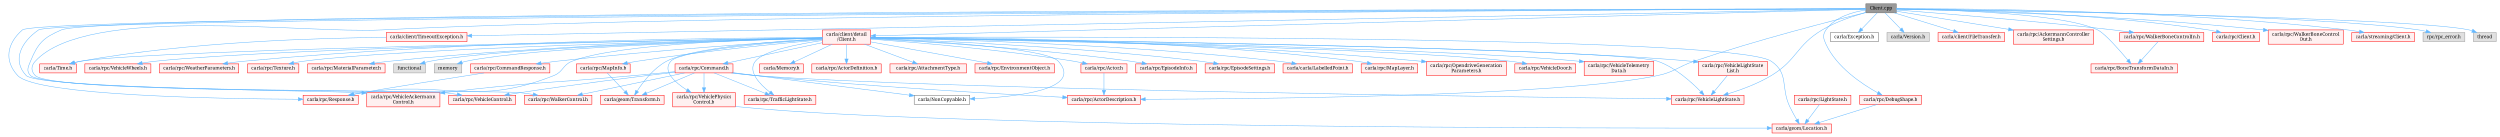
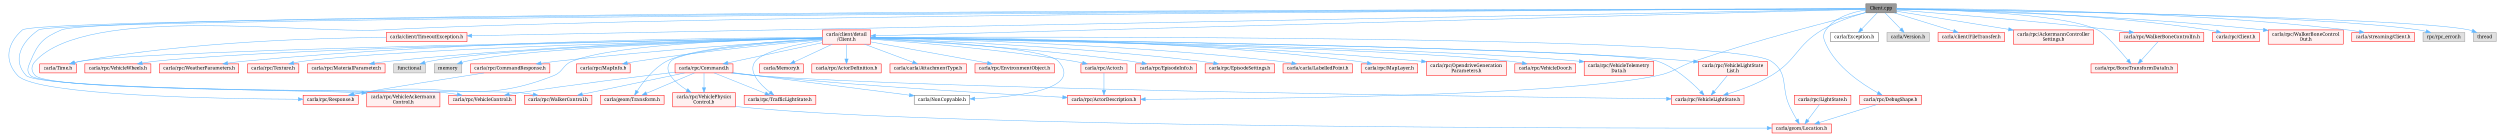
  digraph {
    fontname="Noto Serif"
    node [color=red fillcolor="#FFF0F0" fontname="Noto Serif" fontsize=10 shape=box style=filled]
    edge [color=steelblue1 fontname="Noto Serif" fontsize=10 labelfontname=Helvetica labelfontsize=10 style=solid]
    n1 [color=gray40 fillcolor=grey60 fontcolor=black height=0.2 label="Client.cpp" width=0.4]
    n2 [height=0.2 label="carla/client/detail\l/Client.h" width=0.4]
    n3 [height=0.2 label="carla/rpc/ActorDescription.h" width=0.4]
    n4 [height=0.2 label="carla/rpc/VehicleAckermann\lControl.h" width=0.4]
    n5 [height=0.2 label="carla/rpc/VehicleControl.h" width=0.4]
    n6 [height=0.2 label="carla/rpc/VehicleLightState.h" width=0.4]
    n7 [height=0.2 label="carla/rpc/WalkerControl.h" width=0.4]
    n8 [height=0.2 label="carla/rpc/Response.h" width=0.4]
    n9 [color=grey40 fillcolor=white height=0.2 label="carla/Exception.h" width=0.4]
    n10 [color=grey60 fillcolor="#E0E0E0" height=0.2 label="carla/Version.h" width=0.4]
    n11 [height=0.2 label="carla/client/FileTransfer.h" width=0.4]
    n12 [height=0.2 label="carla/client/TimeoutException.h" width=0.4]
    n13 [height=0.2 label="carla/rpc/AckermannController\lSettings.h" width=0.4]
    n14 [height=0.2 label="carla/rpc/BoneTransformDataIn.h" width=0.4]
    n15 [height=0.2 label="carla/rpc/Client.h" width=0.4]
    n16 [height=0.2 label="carla/rpc/DebugShape.h" width=0.4]
    n17 [height=0.2 label="carla/rpc/WalkerBoneControlIn.h" width=0.4]
    n18 [height=0.2 label="carla/rpc/WalkerBoneControl\lOut.h" width=0.4]
    n19 [height=0.2 label="carla/streaming/Client.h" width=0.4]
    n20 [color=grey60 fillcolor="#E0E0E0" height=0.2 label="rpc/rpc_error.h" width=0.4]
    n21 [color=grey60 fillcolor="#E0E0E0" height=0.2 label=thread width=0.4]
    n22 [height=0.2 label="carla/Memory.h" width=0.4]
    n23 [color=grey40 fillcolor=white height=0.2 label="carla/NonCopyable.h" width=0.4]
    n24 [height=0.2 label="carla/Time.h" width=0.4]
    n25 [height=0.2 label="carla/geom/Transform.h" width=0.4]
    n26 [height=0.2 label="carla/geom/Location.h" width=0.4]
    n27 [height=0.2 label="carla/rpc/Actor.h" width=0.4]
    n28 [height=0.2 label="carla/rpc/ActorDefinition.h" width=0.4]
-   n29 [height=0.2 label="carla/rpc/AttachmentType.h" width=0.4]
+   n29 [height=0.2 label="carla/carla/AttachmentType.h" width=0.4]
    n30 [height=0.2 label="carla/rpc/Command.h" width=0.4]
    n31 [height=0.2 label="carla/rpc/TrafficLightState.h" width=0.4]
    n32 [height=0.2 label="carla/rpc/VehiclePhysics\lControl.h" width=0.4]
    n33 [height=0.2 label="carla/rpc/CommandResponse.h" width=0.4]
    n34 [height=0.2 label="carla/rpc/EnvironmentObject.h" width=0.4]
    n35 [height=0.2 label="carla/rpc/EpisodeInfo.h" width=0.4]
    n36 [height=0.2 label="carla/rpc/EpisodeSettings.h" width=0.4]
    n37 [height=0.2 label="carla/carla/LabelledPoint.h" width=0.4]
    n38 [height=0.2 label="carla/rpc/MapInfo.h" width=0.4]
    n39 [height=0.2 label="carla/rpc/MapLayer.h" width=0.4]
    n40 [height=0.2 label="carla/rpc/OpendriveGeneration\lParameters.h" width=0.4]
    n41 [height=0.2 label="carla/rpc/VehicleDoor.h" width=0.4]
    n42 [height=0.2 label="carla/rpc/VehicleLightState\lList.h" width=0.4]
    n43 [height=0.2 label="carla/rpc/VehicleTelemetry\lData.h" width=0.4]
    n44 [height=0.2 label="carla/rpc/VehicleWheels.h" width=0.4]
    n45 [height=0.2 label="carla/rpc/WeatherParameters.h" width=0.4]
    n46 [height=0.2 label="carla/rpc/Texture.h" width=0.4]
    n47 [height=0.2 label="carla/rpc/MaterialParameter.h" width=0.4]
    n48 [color=grey60 fillcolor="#E0E0E0" height=0.2 label=functional width=0.4]
    n49 [color=grey60 fillcolor="#E0E0E0" height=0.2 label=memory width=0.4]
    n50 [height=0.2 label="carla/rpc/LightState.h" width=0.4]
    n1 -> n2
    n1 -> n3
    n1 -> n4
    n1 -> n5
    n1 -> n6
    n1 -> n7
    n1 -> n8
    n1 -> n9
    n1 -> n10
    n1 -> n11
    n1 -> n12
    n1 -> n13
    n1 -> n14
    n1 -> n15
    n1 -> n16
    n1 -> n17
    n1 -> n18
    n1 -> n19
    n1 -> n20
    n1 -> n21
    n2 -> n6
    n2 -> n8
    n2 -> n22
    n2 -> n23
    n2 -> n24
    n2 -> n25
    n2 -> n26
    n2 -> n27
    n2 -> n28
    n2 -> n29
    n2 -> n30
    n2 -> n31
    n2 -> n32
    n2 -> n33
    n2 -> n34
    n2 -> n35
    n2 -> n36
    n2 -> n37
    n2 -> n38
    n2 -> n39
    n2 -> n40
    n2 -> n41
    n2 -> n42
    n2 -> n43
    n2 -> n44
    n2 -> n45
    n2 -> n46
    n2 -> n47
    n2 -> n48
    n2 -> n49
    n12 -> n24
    n16 -> n26
    n17 -> n14
    n27 -> n3
    n30 -> n3
-   n30 -> n4
    n30 -> n5
    n30 -> n6
    n30 -> n7
    n30 -> n23
    n30 -> n25
    n30 -> n31
    n30 -> n32
    n32 -> n26
    n33 -> n8
-   n38 -> n25
    n42 -> n6
    n50 -> n26
  }
